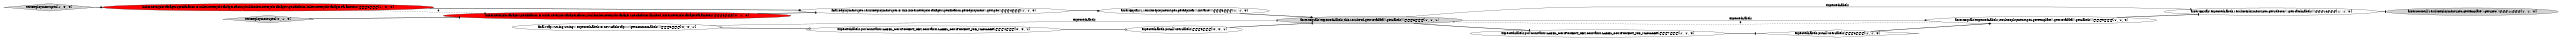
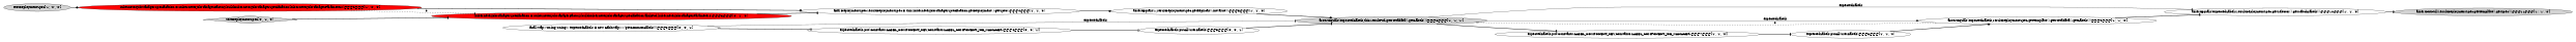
  digraph {
    rankdir=LR
    node [fillcolor=white shape=ellipse style=filled]
    edge [arrowhead=tee style=bold]
    n1 [label="expectedLabels.putAll(userLabels)@@@5@@@['0', '0', '1']"]
    n2 [fillcolor=lightgray label="assertEquals(expectedLabels,this.resultPod.getMetadata().getLabels())@@@6@@@['1', '1', '1']"]
    n3 [label="assertEquals(expectedLabels,resultDeploymentSpec.getTemplate().getMetadata().getLabels())@@@9@@@['1', '1', '0']"]
    n4 [label="assertEquals(expectedLabels,resultDeploymentSpec.getSelector().getMatchLabels())@@@10@@@['1', '1', '0']"]
    n5 [label="expectedLabels.put(Constants.LABEL_COMPONENT_KEY,Constants.LABEL_COMPONENT_JOB_MANAGER)@@@7@@@['1', '1', '0']"]
    n6 [fillcolor=red label="kubernetesJobManagerSpecification = KubernetesJobManagerFactory.buildKubernetesJobManagerSpecification(kubernetesJobManagerParameters)@@@3@@@['1', '0', '0']"]
    n7 [fillcolor=red label="kubernetesJobManagerSpecification = KubernetesJobManagerFactory.buildKubernetesJobManagerSpecification(flinkPod,kubernetesJobManagerParameters)@@@3@@@['0', '1', '0']"]
    n8 [label="final DeploymentSpec resultDeploymentSpec = this.kubernetesJobManagerSpecification.getDeployment().getSpec()@@@4@@@['1', '1', '0']"]
    n9 [label="assertEquals(1,resultDeploymentSpec.getReplicas().intValue())@@@5@@@['1', '1', '0']"]
    n10 [label="expectedLabels.put(Constants.LABEL_COMPONENT_KEY,Constants.LABEL_COMPONENT_JOB_MANAGER)@@@4@@@['0', '0', '1']"]
-   n11 [label="expectedLabels.putAll(userLabels)@@@8@@@['1', '1', '0']" shape=diamond]
+   n11 [label="expectedLabels.putAll(userLabels)@@@8@@@['1', '1', '0']"]
    n12 [fillcolor=lightgray label="assertNotNull(resultDeploymentSpec.getTemplate().getSpec())@@@11@@@['1', '1', '0']"]
    n13 [label="final Map<String,String> expectedLabels = new HashMap<>(getCommonLabels())@@@3@@@['0', '0', '1']"]
    n14 [fillcolor=lightgray label="testDeploymentSpec['0', '1', '0']" shape=diamond]
-   n15 [fillcolor=lightgray label="testDeploymentSpec['1', '0', '0']" shape=diamond]
+   n15 [fillcolor=lightgray label="testDeploymentSpec['1', '0', '0']"]
    n1 -> n2
    n2 -> n3 [arrowhead=diamond label=expectedLabels style=solid]
    n2 -> n4 [label=expectedLabels style=solid]
    n2 -> n5
    n3 -> n2 [arrowhead=odot label=0 style=dashed]
    n3 -> n4
    n4 -> n12
    n5 -> n11
    n6 -> n7 [label=0 style=dashed]
    n6 -> n8 [arrowhead=diamond]
    n7 -> n8
    n8 -> n9 [arrowhead=diamond]
    n9 -> n2 [arrowhead=diamond]
    n10 -> n1 [arrowhead=odot]
    n11 -> n3 [arrowhead=diamond]
    n13 -> n2 [label=expectedLabels style=solid]
    n13 -> n10 [arrowhead=odot]
    n14 -> n7
    n15 -> n6 [arrowhead=diamond]
  }
